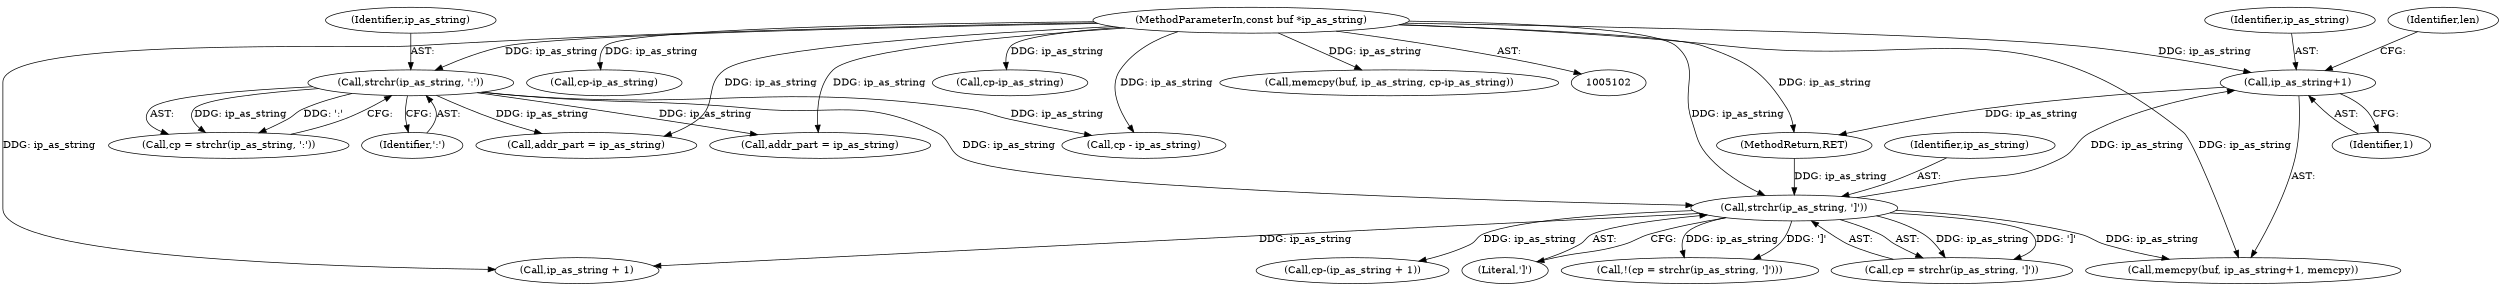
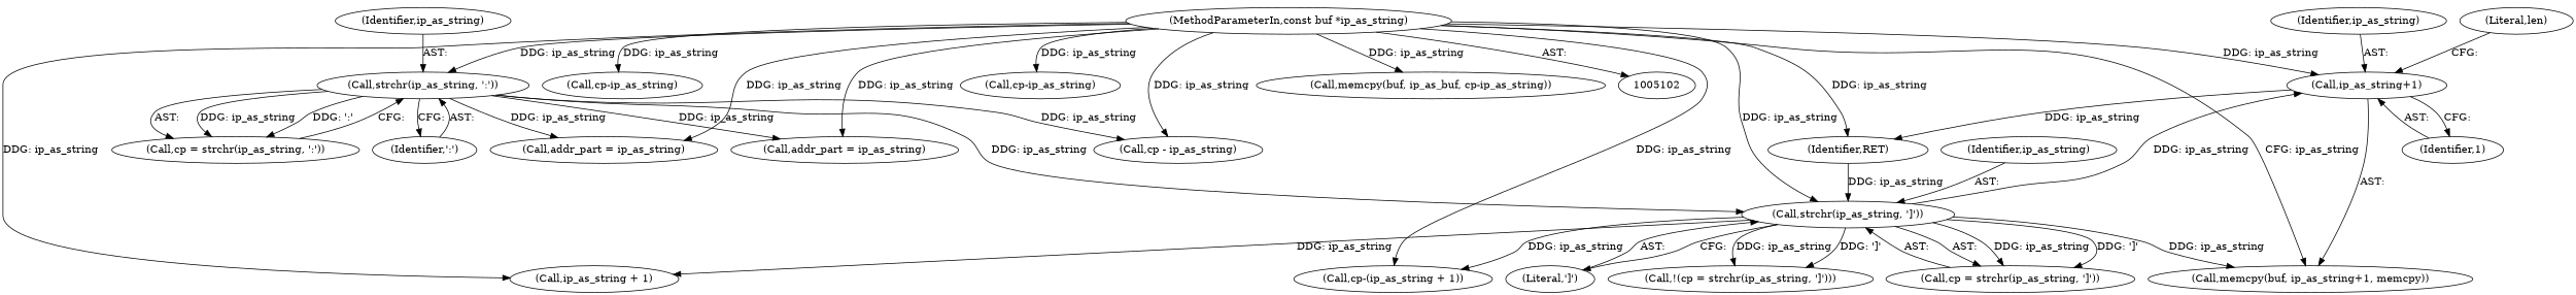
  digraph {
    n1 [label="(Call,ip_as_string+1)"]
-   n2 [label="(MethodReturn,RET)"]
+   n2 [label="(Identifier,RET)"]
    n3 [label="(Identifier,1)"]
    n4 [label="(Call,memcpy(buf, ip_as_string+1, memcpy))"]
    n5 [label="(Call,strchr(ip_as_string, ']'))"]
    n6 [label="(MethodParameterIn,const buf *ip_as_string)"]
    n7 [label="(Call,strchr(ip_as_string, ':'))"]
    n8 [label="(Call,ip_as_string + 1)"]
    n9 [label="(Call,addr_part = ip_as_string)"]
    n10 [label="(Call,cp-ip_as_string)"]
    n11 [label="(Call,addr_part = ip_as_string)"]
    n12 [label="(Call,cp - ip_as_string)"]
    n13 [label="(Call,cp-(ip_as_string + 1))"]
    n14 [label="(Call,cp-ip_as_string)"]
-   n15 [label="(Call,memcpy(buf, ip_as_string, cp-ip_as_string))"]
+   n15 [label="(Call,memcpy(buf, ip_as_buf, cp-ip_as_string))"]
    n16 [label=1005102]
    n17 [label="(Literal,']')"]
    n18 [label="(Call,cp = strchr(ip_as_string, ']'))"]
    n19 [label="(Call,!(cp = strchr(ip_as_string, ']')))"]
    n20 [label="(Identifier,':')"]
    n21 [label="(Call,cp = strchr(ip_as_string, ':'))"]
-   n22 [label="(Identifier,len)"]
+   n22 [label="(Literal,len)"]
    n23 [label="(Identifier,ip_as_string)"]
    n24 [label="(Identifier,ip_as_string)"]
    n25 [label="(Identifier,ip_as_string)"]
    n1 -> n2 [label="DDG: ip_as_string"]
    n1 -> n3 [label="CFG: "]
    n1 -> n4 [label="AST: "]
    n2 -> n5 [label="DDG: ip_as_string"]
    n3 -> n1 [label="AST: "]
    n5 -> n1 [label="DDG: ip_as_string"]
    n5 -> n4 [label="DDG: ip_as_string"]
    n5 -> n8 [label="DDG: ip_as_string"]
    n5 -> n13 [label="DDG: ip_as_string"]
    n5 -> n17 [label="CFG: "]
    n5 -> n18 [label="AST: "]
    n5 -> n18 [label="DDG: ip_as_string"]
    n5 -> n18 [label="DDG: ']'"]
    n5 -> n19 [label="DDG: ip_as_string"]
    n5 -> n19 [label="DDG: ']'"]
    n6 -> n1 [label="DDG: ip_as_string"]
    n6 -> n2 [label="DDG: ip_as_string"]
-   n6 -> n4 [label="DDG: ip_as_string"]
+   n6 -> n4 [label="CFG: ip_as_string"]
    n6 -> n5 [label="DDG: ip_as_string"]
    n6 -> n7 [label="DDG: ip_as_string"]
    n6 -> n8 [label="DDG: ip_as_string"]
    n6 -> n9 [label="DDG: ip_as_string"]
    n6 -> n10 [label="DDG: ip_as_string"]
    n6 -> n11 [label="DDG: ip_as_string"]
    n6 -> n12 [label="DDG: ip_as_string"]
+   n6 -> n13 [label="DDG: ip_as_string"]
    n6 -> n14 [label="DDG: ip_as_string"]
    n6 -> n15 [label="DDG: ip_as_string"]
    n6 -> n16 [label="AST: "]
    n7 -> n5 [label="DDG: ip_as_string"]
    n7 -> n9 [label="DDG: ip_as_string"]
    n7 -> n11 [label="DDG: ip_as_string"]
    n7 -> n12 [label="DDG: ip_as_string"]
    n7 -> n20 [label="CFG: "]
    n7 -> n21 [label="AST: "]
    n7 -> n21 [label="DDG: ip_as_string"]
    n7 -> n21 [label="DDG: ':'"]
    n17 -> n5 [label="AST: "]
    n18 -> n5 [label="AST: "]
    n20 -> n7 [label="AST: "]
    n21 -> n7 [label="CFG: "]
    n22 -> n1 [label="CFG: "]
    n23 -> n1 [label="AST: "]
    n24 -> n7 [label="AST: "]
    n25 -> n5 [label="AST: "]
  }
